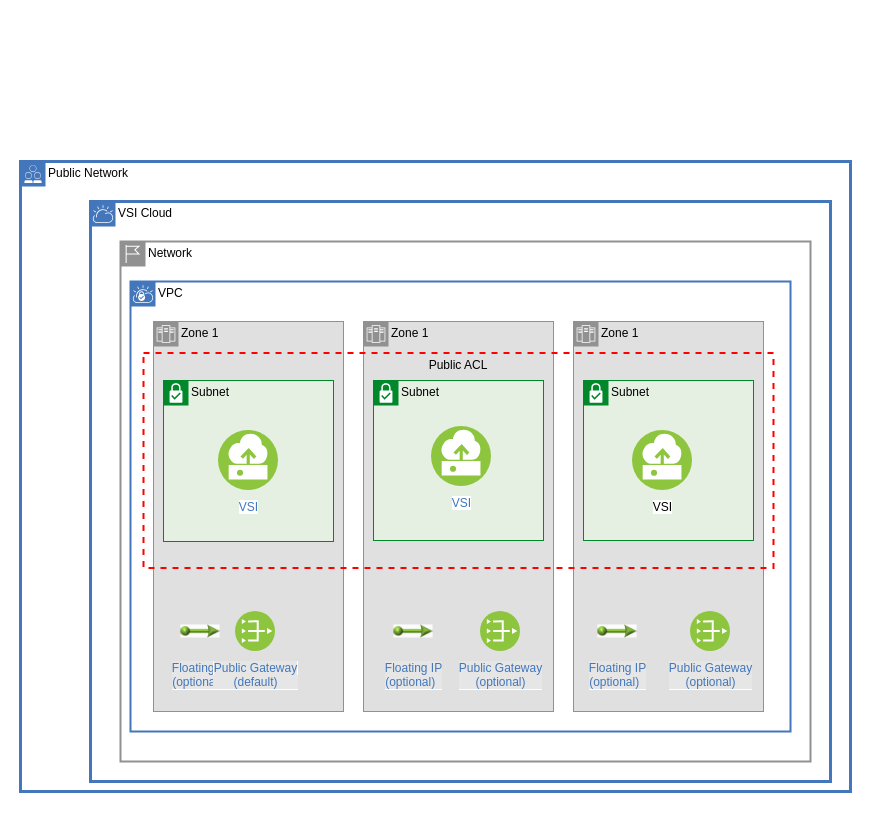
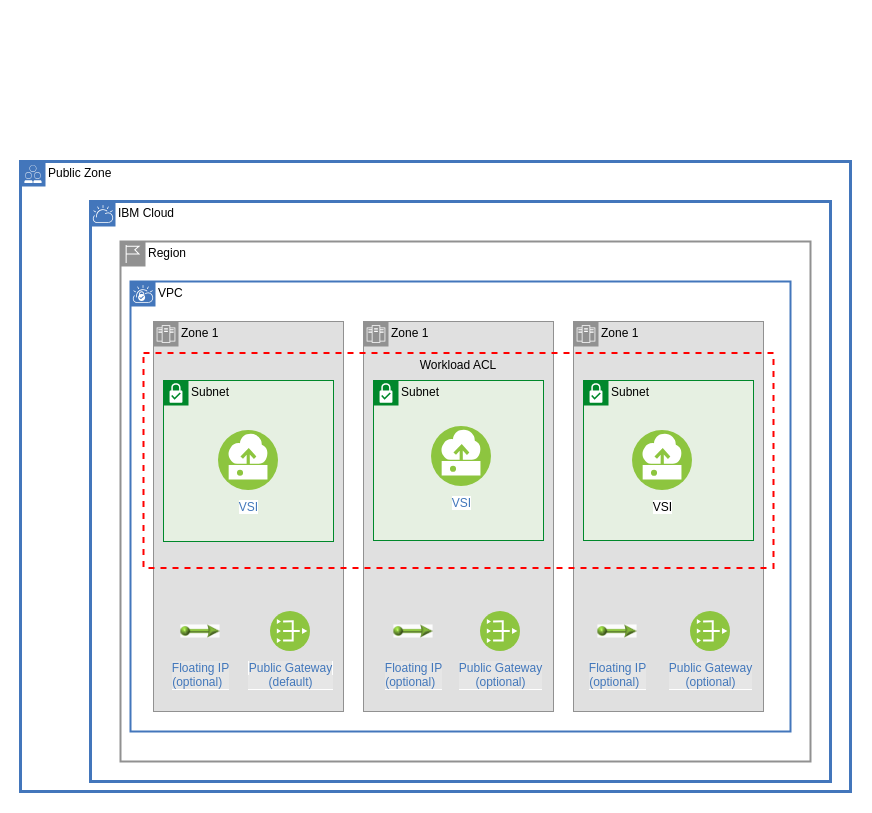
  <mxCell id="0" />
  <mxCell id="1" style="" parent="0" />
  <mxCell id="2" style="edgeStyle=orthogonalEdgeStyle;rounded=0;orthogonalLoop=1;jettySize=auto;html=1;startArrow=block;startFill=1;endArrow=block;endFill=1;" parent="1" edge="1"><mxGeometry relative="1" as="geometry"><mxPoint x="193.5" y="20.5" as="sourcePoint" /></mxGeometry></mxCell>
  <mxCell id="3" style="edgeStyle=orthogonalEdgeStyle;rounded=0;orthogonalLoop=1;jettySize=auto;html=1;endArrow=block;endFill=1;" parent="1" edge="1"><mxGeometry relative="1" as="geometry"><mxPoint x="223.5" y="150.5" as="targetPoint" /></mxGeometry></mxCell>
  <mxCell id="4" style="edgeStyle=orthogonalEdgeStyle;rounded=0;orthogonalLoop=1;jettySize=auto;html=1;startArrow=block;startFill=1;endArrow=block;endFill=1;entryX=1.002;entryY=0.156;entryDx=0;entryDy=0;entryPerimeter=0;" parent="1" edge="1"><mxGeometry relative="1" as="geometry"><Array as="points"><mxPoint x="243.5" y="49.5" /><mxPoint x="243.5" y="129.5" /></Array><mxPoint x="223.62" y="129.86" as="targetPoint" /></mxGeometry></mxCell>
  <mxCell id="5" style="edgeStyle=orthogonalEdgeStyle;rounded=0;orthogonalLoop=1;jettySize=auto;html=1;endArrow=none;endFill=0;" parent="1" edge="1"><mxGeometry relative="1" as="geometry"><Array as="points"><mxPoint x="543.5" y="160.5" /><mxPoint x="733.5" y="160.5" /></Array><mxPoint x="543.5" y="200.5" as="sourcePoint" /></mxGeometry></mxCell>
  <mxCell id="6" value="VPC" style="shape=mxgraph.ibm.box;prType=vpc;fontStyle=0;verticalAlign=top;align=left;spacingLeft=32;spacingTop=4;fillColor=none;rounded=0;whiteSpace=wrap;html=1;strokeColor=#4376BB;strokeWidth=2;dashed=0;container=1;spacing=-4;collapsible=0;expand=0;recursiveResize=0;" parent="1" vertex="1"><mxGeometry x="130" y="281" width="660" height="450" as="geometry" /></mxCell>
- <mxCell id="7" value="VSI Cloud" style="shape=mxgraph.ibm.box;prType=cloud;fontStyle=0;verticalAlign=top;align=left;spacingLeft=32;spacingTop=4;fillColor=none;rounded=0;whiteSpace=wrap;html=1;strokeColor=#4376BB;strokeWidth=3;dashed=0;container=1;spacing=-4;collapsible=0;expand=0;recursiveResize=0;" parent="1" vertex="1"><mxGeometry x="90" y="201" width="740" height="580" as="geometry" /></mxCell>
- <mxCell id="8" value="Network" style="shape=mxgraph.ibm.box;prType=region;fontStyle=0;verticalAlign=top;align=left;spacingLeft=32;spacingTop=4;fillColor=none;rounded=0;whiteSpace=wrap;html=1;strokeColor=#919191;strokeWidth=2;dashed=0;container=1;spacing=-4;collapsible=0;expand=0;recursiveResize=0;" parent="1" vertex="1"><mxGeometry x="120" y="241" width="690" height="520" as="geometry" /></mxCell>
- <mxCell id="9" value="Public Network" style="shape=mxgraph.ibm.box;prType=public;fontStyle=0;verticalAlign=top;align=left;spacingLeft=32;spacingTop=4;fillColor=none;rounded=0;whiteSpace=wrap;html=1;strokeColor=#4376BB;strokeWidth=3;dashed=0;container=1;spacing=-4;collapsible=0;expand=0;recursiveResize=0;" parent="1" vertex="1"><mxGeometry x="20" y="161" width="830" height="630" as="geometry" /></mxCell>
+ <mxCell id="7" value="IBM Cloud" style="shape=mxgraph.ibm.box;prType=cloud;fontStyle=0;verticalAlign=top;align=left;spacingLeft=32;spacingTop=4;fillColor=none;rounded=0;whiteSpace=wrap;html=1;strokeColor=#4376BB;strokeWidth=3;dashed=0;container=1;spacing=-4;collapsible=0;expand=0;recursiveResize=0;" parent="1" vertex="1"><mxGeometry x="90" y="201" width="740" height="580" as="geometry" /></mxCell>
+ <mxCell id="8" value="Region" style="shape=mxgraph.ibm.box;prType=region;fontStyle=0;verticalAlign=top;align=left;spacingLeft=32;spacingTop=4;fillColor=none;rounded=0;whiteSpace=wrap;html=1;strokeColor=#919191;strokeWidth=2;dashed=0;container=1;spacing=-4;collapsible=0;expand=0;recursiveResize=0;" parent="1" vertex="1"><mxGeometry x="120" y="241" width="690" height="520" as="geometry" /></mxCell>
+ <mxCell id="9" value="Public Zone" style="shape=mxgraph.ibm.box;prType=public;fontStyle=0;verticalAlign=top;align=left;spacingLeft=32;spacingTop=4;fillColor=none;rounded=0;whiteSpace=wrap;html=1;strokeColor=#4376BB;strokeWidth=3;dashed=0;container=1;spacing=-4;collapsible=0;expand=0;recursiveResize=0;" parent="1" vertex="1"><mxGeometry x="20" y="161" width="830" height="630" as="geometry" /></mxCell>
  <mxCell id="10" value="Zone 1" style="shape=mxgraph.ibm.box;prType=zone;fontStyle=0;verticalAlign=top;align=left;spacingLeft=32;spacingTop=4;fillColor=#E0E0E0;rounded=0;whiteSpace=wrap;html=1;strokeColor=#919191;strokeWidth=1;dashed=0;container=1;spacing=-4;collapsible=0;expand=0;recursiveResize=0;" parent="9" vertex="1"><mxGeometry x="133" y="160" width="190" height="390" as="geometry" /></mxCell>
  <mxCell id="11" value="&lt;span style=&quot;background-color: rgb(230, 230, 230);&quot;&gt;Floating IP&lt;br&gt;(optional)&amp;nbsp;&amp;nbsp;&lt;/span&gt;" style="aspect=fixed;perimeter=ellipsePerimeter;html=1;align=center;shadow=0;dashed=0;fontColor=#4277BB;labelBackgroundColor=#ffffff;fontSize=12;spacingTop=3;image;image=img/lib/ibm/vpc/FloatingIP.svg;" parent="10" vertex="1"><mxGeometry x="27" y="290" width="40" height="40" as="geometry" /></mxCell>
- <mxCell id="12" value="&lt;span style=&quot;background-color: rgb(230, 230, 230);&quot;&gt;Public Gateway&lt;br&gt;&amp;nbsp; &amp;nbsp; &amp;nbsp; (default)&amp;nbsp; &amp;nbsp; &amp;nbsp;&amp;nbsp;&lt;br&gt;&lt;/span&gt;" style="aspect=fixed;perimeter=ellipsePerimeter;html=1;align=center;shadow=0;dashed=0;fontColor=#4277BB;labelBackgroundColor=#ffffff;fontSize=12;spacingTop=3;image;image=img/lib/ibm/vpc/PublicGateway.svg;" parent="10" vertex="1"><mxGeometry x="82" y="290" width="40" height="40" as="geometry" /></mxCell>
+ <mxCell id="12" value="&lt;span style=&quot;background-color: rgb(230, 230, 230);&quot;&gt;Public Gateway&lt;br&gt;&amp;nbsp; &amp;nbsp; &amp;nbsp; (default)&amp;nbsp; &amp;nbsp; &amp;nbsp;&amp;nbsp;&lt;br&gt;&lt;/span&gt;" style="aspect=fixed;perimeter=ellipsePerimeter;html=1;align=center;shadow=0;dashed=0;fontColor=#4277BB;labelBackgroundColor=#ffffff;fontSize=12;spacingTop=3;image;image=img/lib/ibm/vpc/PublicGateway.svg;" parent="10" vertex="1"><mxGeometry x="117" y="290" width="40" height="40" as="geometry" /></mxCell>
  <mxCell id="13" value="Zone 1" style="shape=mxgraph.ibm.box;prType=zone;fontStyle=0;verticalAlign=top;align=left;spacingLeft=32;spacingTop=4;fillColor=#E0E0E0;rounded=0;whiteSpace=wrap;html=1;strokeColor=#919191;strokeWidth=1;dashed=0;container=1;spacing=-4;collapsible=0;expand=0;recursiveResize=0;" parent="9" vertex="1"><mxGeometry x="343" y="160" width="190" height="390" as="geometry" /></mxCell>
  <mxCell id="14" value="&lt;span style=&quot;background-color: rgb(230, 230, 230);&quot;&gt;Floating IP&lt;br&gt;(optional)&amp;nbsp;&amp;nbsp;&lt;/span&gt;" style="aspect=fixed;perimeter=ellipsePerimeter;html=1;align=center;shadow=0;dashed=0;fontColor=#4277BB;labelBackgroundColor=#ffffff;fontSize=12;spacingTop=3;image;image=img/lib/ibm/vpc/FloatingIP.svg;" vertex="1" parent="13"><mxGeometry x="30" y="290" width="40" height="40" as="geometry" /></mxCell>
  <mxCell id="15" value="&lt;span style=&quot;background-color: rgb(230, 230, 230);&quot;&gt;Public Gateway&lt;br&gt;&amp;nbsp; &amp;nbsp; &amp;nbsp;(optional)&amp;nbsp; &amp;nbsp; &amp;nbsp;&lt;br&gt;&lt;/span&gt;" style="aspect=fixed;perimeter=ellipsePerimeter;html=1;align=center;shadow=0;dashed=0;fontColor=#4277BB;labelBackgroundColor=#ffffff;fontSize=12;spacingTop=3;image;image=img/lib/ibm/vpc/PublicGateway.svg;" vertex="1" parent="13"><mxGeometry x="117" y="290" width="40" height="40" as="geometry" /></mxCell>
  <mxCell id="16" value="Zone 1" style="shape=mxgraph.ibm.box;prType=zone;fontStyle=0;verticalAlign=top;align=left;spacingLeft=32;spacingTop=4;fillColor=#E0E0E0;rounded=0;whiteSpace=wrap;html=1;strokeColor=#919191;strokeWidth=1;dashed=0;container=1;spacing=-4;collapsible=0;expand=0;recursiveResize=0;" parent="9" vertex="1"><mxGeometry x="553" y="160" width="190" height="390" as="geometry" /></mxCell>
- <mxCell id="17" value="Public ACL" style="fontStyle=0;verticalAlign=top;align=center;spacingTop=-2;fillColor=none;rounded=0;whiteSpace=wrap;html=1;strokeColor=#FF0000;strokeWidth=2;dashed=1;container=1;collapsible=0;expand=0;recursiveResize=0;" parent="16" vertex="1"><mxGeometry x="-430" y="31.5" width="630" height="215" as="geometry" /></mxCell>
+ <mxCell id="17" value="Workload ACL" style="fontStyle=0;verticalAlign=top;align=center;spacingTop=-2;fillColor=none;rounded=0;whiteSpace=wrap;html=1;strokeColor=#FF0000;strokeWidth=2;dashed=1;container=1;collapsible=0;expand=0;recursiveResize=0;" parent="16" vertex="1"><mxGeometry x="-430" y="31.5" width="630" height="215" as="geometry" /></mxCell>
  <mxCell id="18" value="&lt;span style=&quot;background-color: rgb(230, 230, 230);&quot;&gt;Floating IP&lt;br&gt;(optional)&amp;nbsp;&amp;nbsp;&lt;/span&gt;" style="aspect=fixed;perimeter=ellipsePerimeter;html=1;align=center;shadow=0;dashed=0;fontColor=#4277BB;labelBackgroundColor=#ffffff;fontSize=12;spacingTop=3;image;image=img/lib/ibm/vpc/FloatingIP.svg;" vertex="1" parent="16"><mxGeometry x="24" y="290" width="40" height="40" as="geometry" /></mxCell>
  <mxCell id="19" value="&lt;span style=&quot;background-color: rgb(230, 230, 230);&quot;&gt;Public Gateway&lt;br&gt;&amp;nbsp; &amp;nbsp; &amp;nbsp;(optional)&amp;nbsp; &amp;nbsp; &amp;nbsp;&lt;br&gt;&lt;/span&gt;" style="aspect=fixed;perimeter=ellipsePerimeter;html=1;align=center;shadow=0;dashed=0;fontColor=#4277BB;labelBackgroundColor=#ffffff;fontSize=12;spacingTop=3;image;image=img/lib/ibm/vpc/PublicGateway.svg;" vertex="1" parent="16"><mxGeometry x="117" y="290" width="40" height="40" as="geometry" /></mxCell>
  <mxCell id="20" value="Subnet" style="shape=mxgraph.ibm.box;prType=subnet;fontStyle=0;verticalAlign=top;align=left;spacingLeft=32;spacingTop=4;fillColor=#E6F0E2;rounded=0;whiteSpace=wrap;html=1;strokeColor=#00882B;strokeWidth=1;dashed=0;container=1;spacing=-4;collapsible=0;expand=0;recursiveResize=0;" parent="9" vertex="1"><mxGeometry x="143" y="219" width="170" height="161" as="geometry" /></mxCell>
  <mxCell id="21" value="Subnet" style="shape=mxgraph.ibm.box;prType=subnet;fontStyle=0;verticalAlign=top;align=left;spacingLeft=32;spacingTop=4;fillColor=#E6F0E2;rounded=0;whiteSpace=wrap;html=1;strokeColor=#00882B;strokeWidth=1;dashed=0;container=1;spacing=-4;collapsible=0;expand=0;recursiveResize=0;" parent="9" vertex="1"><mxGeometry x="353" y="219" width="170" height="160" as="geometry" /></mxCell>
  <mxCell id="22" value="Subnet" style="shape=mxgraph.ibm.box;prType=subnet;fontStyle=0;verticalAlign=top;align=left;spacingLeft=32;spacingTop=4;fillColor=#E6F0E2;rounded=0;whiteSpace=wrap;html=1;strokeColor=#00882B;strokeWidth=1;dashed=0;container=1;spacing=-4;collapsible=0;expand=0;recursiveResize=0;" parent="9" vertex="1"><mxGeometry x="563" y="219" width="170" height="160" as="geometry" /></mxCell>
  <mxCell id="23" value="VSI" style="aspect=fixed;perimeter=ellipsePerimeter;html=1;align=center;shadow=0;dashed=0;fontColor=#4277BB;labelBackgroundColor=#ffffff;fontSize=12;spacingTop=3;image;image=img/lib/ibm/vpc/Instance.svg;" parent="9" vertex="1"><mxGeometry x="198" y="269" width="60" height="60" as="geometry" /></mxCell>
  <mxCell id="24" value="VSI" style="aspect=fixed;perimeter=ellipsePerimeter;html=1;align=center;shadow=0;dashed=0;fontColor=#4277BB;labelBackgroundColor=#ffffff;fontSize=12;spacingTop=3;image;image=img/lib/ibm/vpc/Instance.svg;" parent="9" vertex="1"><mxGeometry x="411" y="265" width="60" height="60" as="geometry" /></mxCell>
  <mxCell id="25" value="VSI" style="aspect=fixed;perimeter=ellipsePerimeter;html=1;align=center;shadow=0;dashed=0;fontColor=default;labelBackgroundColor=#D5E8D4;fontSize=12;spacingTop=3;image;image=img/lib/ibm/vpc/Instance.svg;" parent="9" vertex="1"><mxGeometry x="612" y="269" width="60" height="60" as="geometry" /></mxCell>
  <mxCell id="26" value="Hide" style="" parent="0" />
